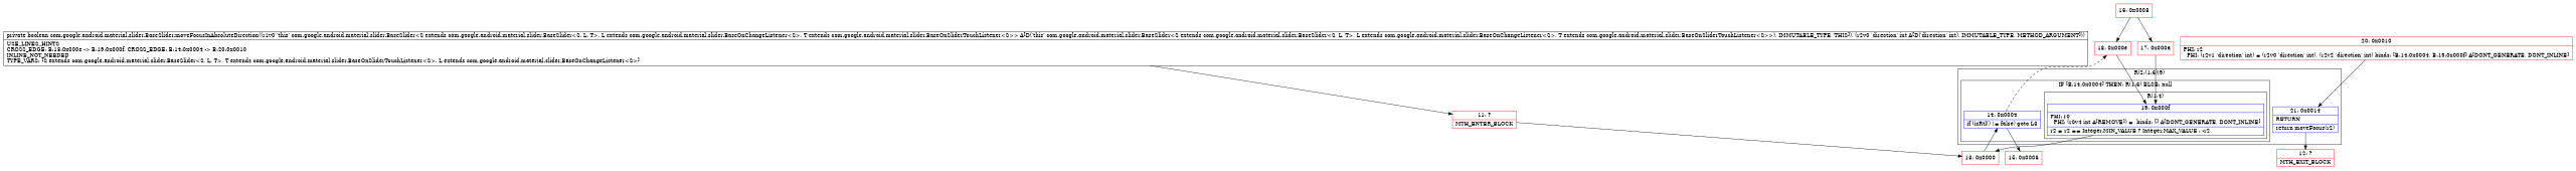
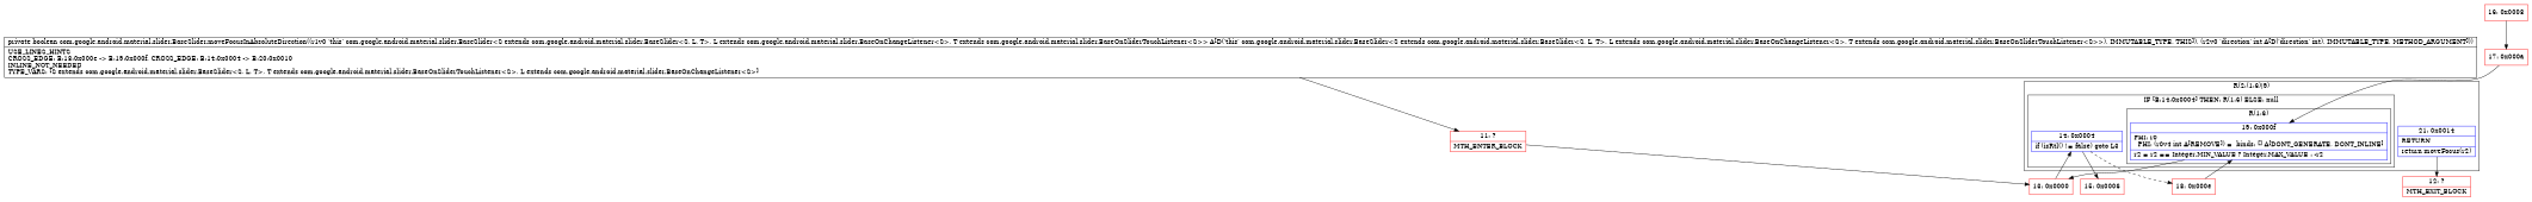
  digraph {
    node [color=red shape=record]
    n1 [color=blue label="{19\:\ 0x000f|PHI: r0 \l  PHI: (r0v4 int A[REMOVE]) =  binds: [] A[DONT_GENERATE, DONT_INLINE]\l|r2 = r2 == Integer.MIN_VALUE ? Integer.MAX_VALUE : \-r2\l}"]
    n2 [color=blue label="{14\:\ 0x0004|if (isRtl() != false) goto L3\l}"]
    n3 [color=blue label="{21\:\ 0x0014|RETURN\l|return moveFocus(r2)\l}"]
    n4 [label="{13\:\ 0x0000}"]
    n5 [label="{15\:\ 0x0006}"]
    n6 [label="{18\:\ 0x000e}"]
    n7 [label="{12\:\ ?|MTH_EXIT_BLOCK\l}"]
-   n8 [label="{20\:\ 0x0010|PHI: r2 \l  PHI: (r2v1 'direction' int) = (r2v0 'direction' int), (r2v2 'direction' int) binds: [B:14:0x0004, B:19:0x000f] A[DONT_GENERATE, DONT_INLINE]\l}"]
    n9 [label="{11\:\ ?|MTH_ENTER_BLOCK\l}"]
    n10 [label="{16\:\ 0x0008}"]
    n11 [label="{17\:\ 0x000a}"]
    n12 [label="{private boolean com.google.android.material.slider.BaseSlider.moveFocusInAbsoluteDirection((r1v0 'this' com.google.android.material.slider.BaseSlider\<S extends com.google.android.material.slider.BaseSlider\<S, L, T\>, L extends com.google.android.material.slider.BaseOnChangeListener\<S\>, T extends com.google.android.material.slider.BaseOnSliderTouchListener\<S\>\> A[D('this' com.google.android.material.slider.BaseSlider\<S extends com.google.android.material.slider.BaseSlider\<S, L, T\>, L extends com.google.android.material.slider.BaseOnChangeListener\<S\>, T extends com.google.android.material.slider.BaseOnSliderTouchListener\<S\>\>), IMMUTABLE_TYPE, THIS]), (r2v0 'direction' int A[D('direction' int), IMMUTABLE_TYPE, METHOD_ARGUMENT]))  | USE_LINES_HINTS\lCROSS_EDGE: B:18:0x000e \-\> B:19:0x000f, CROSS_EDGE: B:14:0x0004 \-\> B:20:0x0010\lINLINE_NOT_NEEDED\lTYPE_VARS: [S extends com.google.android.material.slider.BaseSlider\<S, L, T\>, T extends com.google.android.material.slider.BaseOnSliderTouchListener\<S\>, L extends com.google.android.material.slider.BaseOnChangeListener\<S\>]\l}" color=""]
    subgraph cluster_1 {
      label="R(2:(1:6)|9)"
      n3
      subgraph cluster_2 {
        label="IF [B:14:0x0004] THEN: R(1:6) ELSE: null"
        n2
        subgraph cluster_3 {
-         label="R(1:4)"
+         label="R(1:6)"
          n1
        }
      }
    }
    n1 -> n4
    n2 -> n5
    n2 -> n6 [style=dashed]
    n3 -> n7
    n4 -> n2
    n6 -> n1
-   n8 -> n3
    n9 -> n4
-   n10 -> n6
    n10 -> n11
    n11 -> n1
    n12 -> n9
  }
